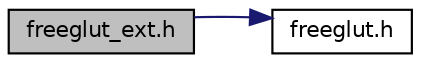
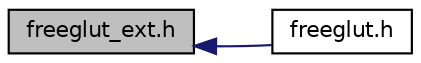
  digraph {
    rankdir=LR
    node [color=black fontname=Helvetica fontsize=10 shape=record style=filled]
    n1 [fillcolor=grey75 fontcolor=black height=0.2 label="freeglut_ext.h" width=0.4]
    n2 [fillcolor=white height=0.2 label="freeglut.h" width=0.4]
-   n2 -> n1 [color=midnightblue dir=back fontname=Helvetica fontsize=10 labelfontname=Helvetica labelfontsize=10 style=solid]
+   n1 -> n2 [color=midnightblue dir=back fontname=Helvetica fontsize=10 labelfontname=Helvetica labelfontsize=10 style=solid]
  }
